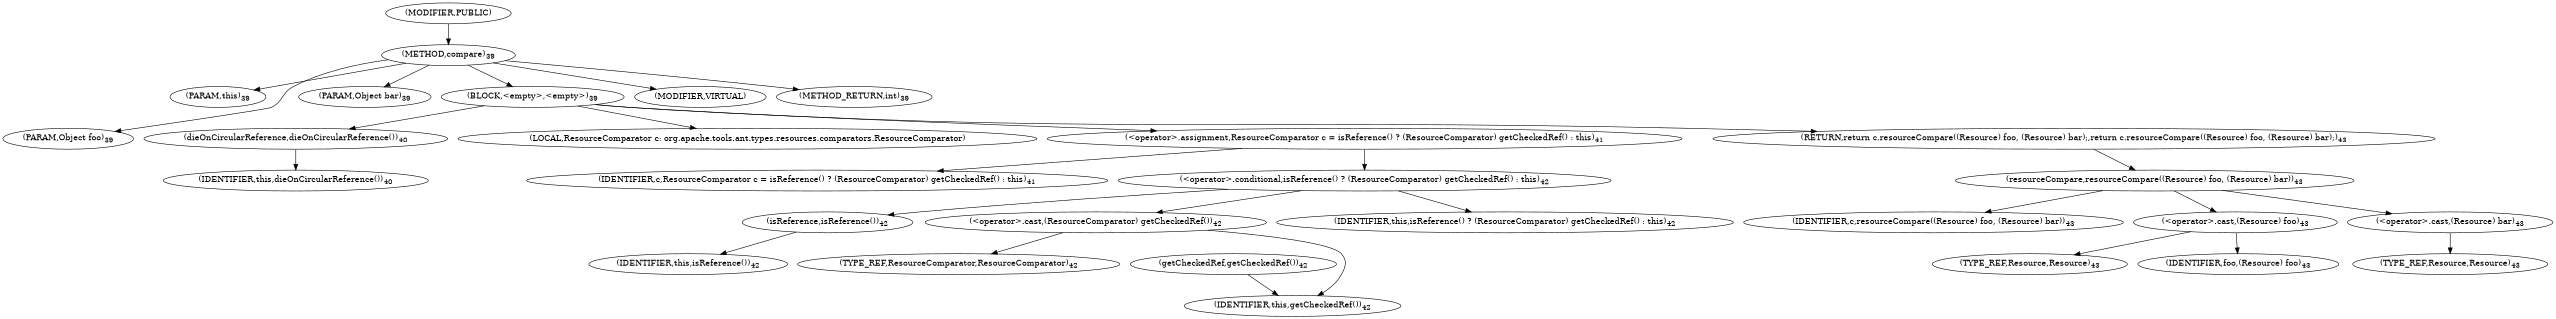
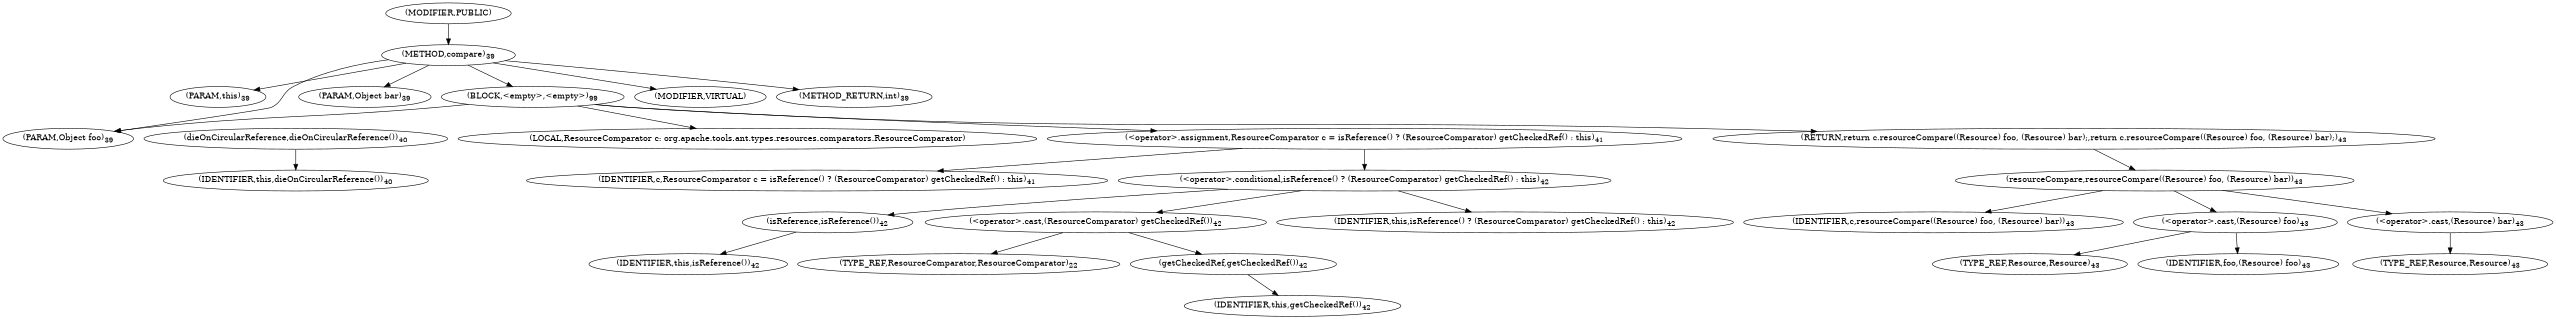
  digraph {
    n1 [label=<(METHOD,compare)<SUB>39</SUB>>]
    n2 [label=<(PARAM,this)<SUB>39</SUB>>]
    n3 [label=<(PARAM,Object foo)<SUB>39</SUB>>]
    n4 [label=<(PARAM,Object bar)<SUB>39</SUB>>]
-   n5 [label=<(BLOCK,&lt;empty&gt;,&lt;empty&gt;)<SUB>39</SUB>>]
+   n5 [label=<(BLOCK,&lt;empty&gt;,&lt;empty&gt;)<SUB>99</SUB>>]
    n6 [label=<(MODIFIER,VIRTUAL)>]
    n7 [label=<(METHOD_RETURN,int)<SUB>39</SUB>>]
    n8 [label=<(dieOnCircularReference,dieOnCircularReference())<SUB>40</SUB>>]
    n9 [label=<(LOCAL,ResourceComparator c: org.apache.tools.ant.types.resources.comparators.ResourceComparator)>]
    n10 [label=<(&lt;operator&gt;.assignment,ResourceComparator c = isReference() ? (ResourceComparator) getCheckedRef() : this)<SUB>41</SUB>>]
    n11 [label=<(RETURN,return c.resourceCompare((Resource) foo, (Resource) bar);,return c.resourceCompare((Resource) foo, (Resource) bar);)<SUB>43</SUB>>]
    n12 [label=<(MODIFIER,PUBLIC)>]
    n13 [label=<(IDENTIFIER,this,dieOnCircularReference())<SUB>40</SUB>>]
    n14 [label=<(IDENTIFIER,c,ResourceComparator c = isReference() ? (ResourceComparator) getCheckedRef() : this)<SUB>41</SUB>>]
    n15 [label=<(&lt;operator&gt;.conditional,isReference() ? (ResourceComparator) getCheckedRef() : this)<SUB>42</SUB>>]
    n16 [label=<(resourceCompare,resourceCompare((Resource) foo, (Resource) bar))<SUB>43</SUB>>]
    n17 [label=<(isReference,isReference())<SUB>42</SUB>>]
    n18 [label=<(&lt;operator&gt;.cast,(ResourceComparator) getCheckedRef())<SUB>42</SUB>>]
    n19 [label=<(IDENTIFIER,this,isReference() ? (ResourceComparator) getCheckedRef() : this)<SUB>42</SUB>>]
    n20 [label=<(IDENTIFIER,this,isReference())<SUB>42</SUB>>]
-   n21 [label=<(TYPE_REF,ResourceComparator,ResourceComparator)<SUB>42</SUB>>]
+   n21 [label=<(TYPE_REF,ResourceComparator,ResourceComparator)<SUB>22</SUB>>]
    n22 [label=<(getCheckedRef,getCheckedRef())<SUB>42</SUB>>]
    n23 [label=<(IDENTIFIER,this,getCheckedRef())<SUB>42</SUB>>]
    n24 [label=<(IDENTIFIER,c,resourceCompare((Resource) foo, (Resource) bar))<SUB>43</SUB>>]
    n25 [label=<(&lt;operator&gt;.cast,(Resource) foo)<SUB>43</SUB>>]
    n26 [label=<(&lt;operator&gt;.cast,(Resource) bar)<SUB>43</SUB>>]
    n27 [label=<(TYPE_REF,Resource,Resource)<SUB>43</SUB>>]
    n28 [label=<(IDENTIFIER,foo,(Resource) foo)<SUB>43</SUB>>]
    n29 [label=<(TYPE_REF,Resource,Resource)<SUB>43</SUB>>]
    n1 -> n2
    n1 -> n3
    n1 -> n4
    n1 -> n5
    n1 -> n6
    n1 -> n7
-   n5 -> n8
+   n5 -> n3
    n5 -> n9
    n5 -> n10
    n5 -> n11
    n8 -> n13
    n10 -> n14
    n10 -> n15
    n11 -> n16
    n12 -> n1
    n15 -> n17
    n15 -> n18
    n15 -> n19
    n16 -> n24
    n16 -> n25
    n16 -> n26
    n17 -> n20
    n18 -> n21
-   n18 -> n23
+   n18 -> n22
    n22 -> n23
    n25 -> n27
    n25 -> n28
    n26 -> n29
  }
